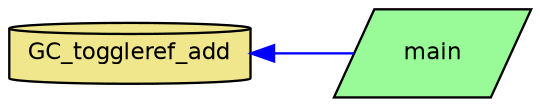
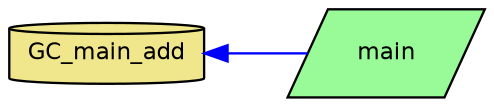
  digraph {
    rankdir=LR
    node [color=black fontname=Helvetica fontsize=10 style=filled]
-   n1 [fillcolor=khaki fontcolor=black height=0.2 label=GC_toggleref_add shape=cylinder width=0.4]
+   n1 [fillcolor=khaki fontcolor=black height=0.2 label=GC_main_add shape=cylinder width=0.4]
    n2 [fillcolor=palegreen height=0.2 label=main shape=parallelogram width=0.4]
    n1 -> n2 [color=blue dir=back fontname=Helvetica fontsize=10 labelfontname=Helvetica labelfontsize=10 style=solid]
  }
